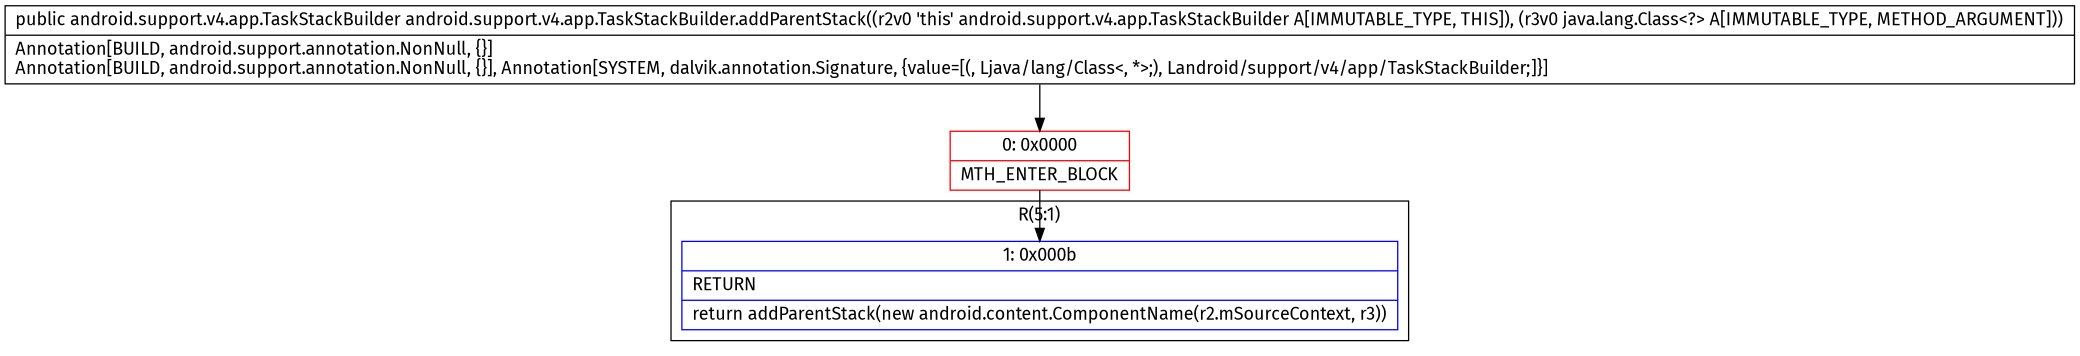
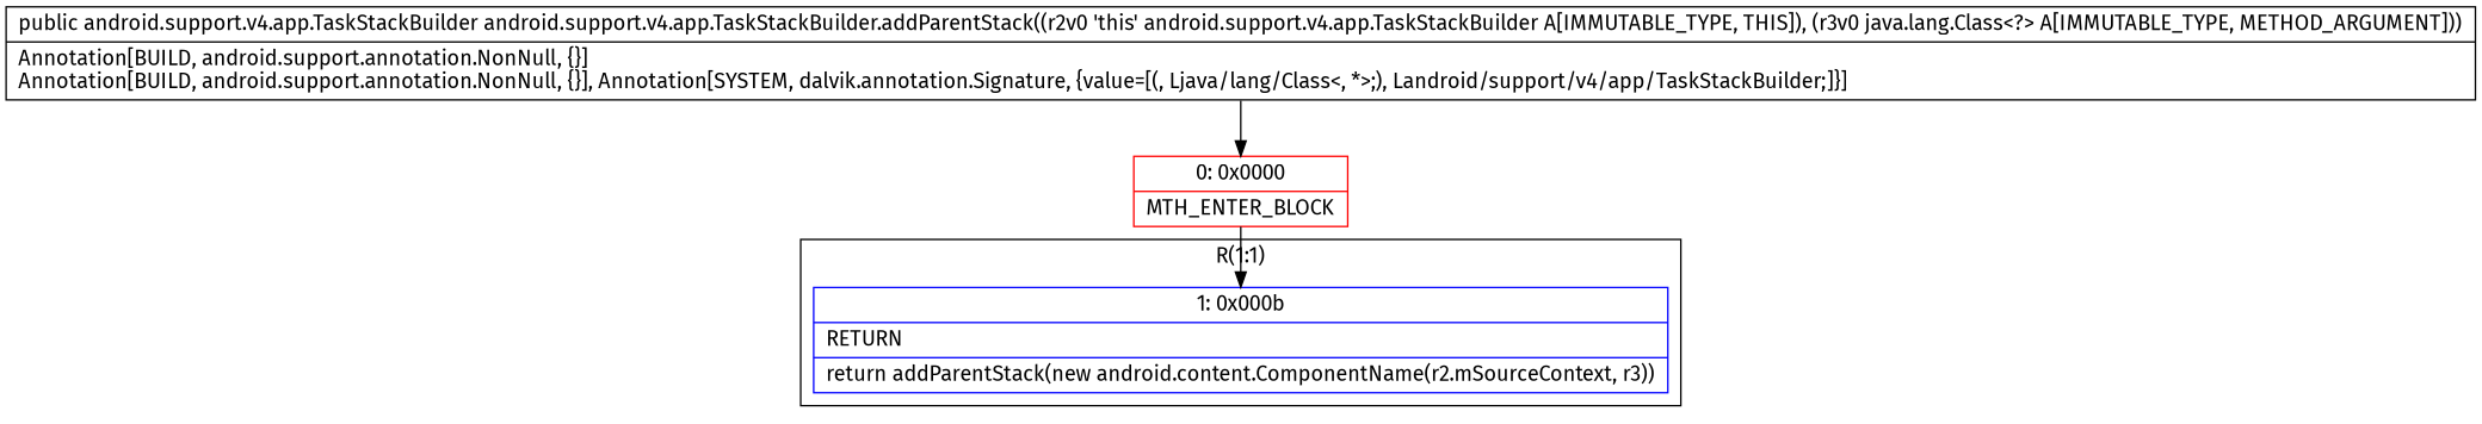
  digraph {
    fontname="Fira Sans"
    node [shape=record fontname="Fira Sans"]
    edge [fontname="Fira Sans"]
    n1 [color=blue label="{1\:\ 0x000b|RETURN\l|return addParentStack(new android.content.ComponentName(r2.mSourceContext, r3))\l}"]
    n2 [color=red label="{0\:\ 0x0000|MTH_ENTER_BLOCK\l}"]
    n3 [label="{public android.support.v4.app.TaskStackBuilder android.support.v4.app.TaskStackBuilder.addParentStack((r2v0 'this' android.support.v4.app.TaskStackBuilder A[IMMUTABLE_TYPE, THIS]), (r3v0 java.lang.Class\<?\> A[IMMUTABLE_TYPE, METHOD_ARGUMENT]))  | Annotation[BUILD, android.support.annotation.NonNull, \{\}]\lAnnotation[BUILD, android.support.annotation.NonNull, \{\}], Annotation[SYSTEM, dalvik.annotation.Signature, \{value=[(, Ljava\/lang\/Class\<, *\>;), Landroid\/support\/v4\/app\/TaskStackBuilder;]\}]\l}"]
    subgraph cluster_1 {
-     label="R(5:1)"
+     label="R(1:1)"
      n1
    }
    n2 -> n1
    n3 -> n2
  }
